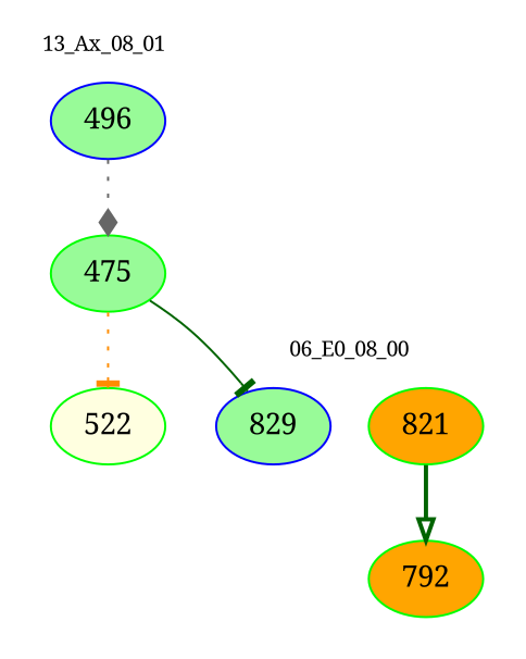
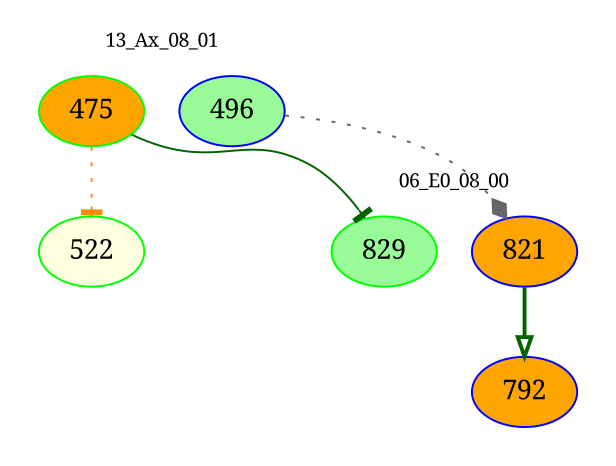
  digraph {
    fontname="Noto Serif"
    node [color=blue fillcolor=orange fontname="Noto Serif" style=filled]
    edge [arrowhead=tee color=darkgreen fontname="Noto Serif" style=dotted]
    n1 [fillcolor=palegreen label=496]
-   n2 [color=green fillcolor=palegreen label=475]
+   n2 [color=green label=475]
    n3 [color=green fillcolor=lightyellow label=522]
-   n4 [color=green label=821]
-   n5 [color=green label=792]
-   n6 [fillcolor=palegreen label=829]
+   n4 [label=821]
+   n5 [label=792]
+   n6 [color=green fillcolor=palegreen label=829]
    subgraph cluster_1 {
      color=white
      fontsize=10
      label="13_Ax_08_01"
      n1
      n2
      n3
    }
    subgraph cluster_2 {
      color=white
      fontsize=10
      label="06_E0_08_00"
      n4
      n5
      n6
    }
-   n1 -> n2 [arrowhead=diamond color=gray40]
+   n1 -> n4 [arrowhead=diamond color=gray40]
    n2 -> n3 [color=darkorange]
    n2 -> n6 [style=solid]
    n4 -> n5 [arrowhead=onormal style=bold]
  }
